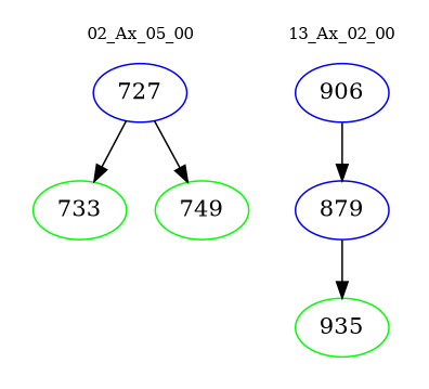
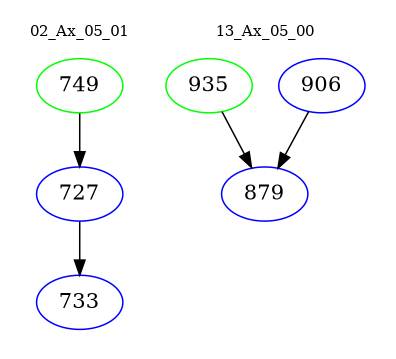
  digraph {
    node [color=blue]
    edge [color=black]
-   n1 [color=green label=733]
+   n1 [label=733]
    n2 [label=727]
    n3 [color=green label=749]
    n4 [label=906]
    n5 [label=879]
    n6 [color=green label=935]
    subgraph cluster_1 {
      color=white
      fontsize=10
-     label="02_Ax_05_00"
+     label="02_Ax_05_01"
      n1
      n2
      n3
    }
    subgraph cluster_2 {
      color=white
      fontsize=10
-     label="13_Ax_02_00"
+     label="13_Ax_05_00"
      n4
      n5
      n6
    }
    n2 -> n1
-   n2 -> n3
+   n3 -> n2
    n4 -> n5
-   n5 -> n6
+   n6 -> n5
  }
